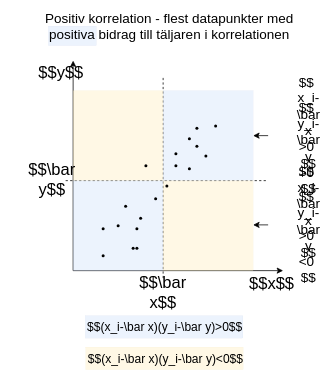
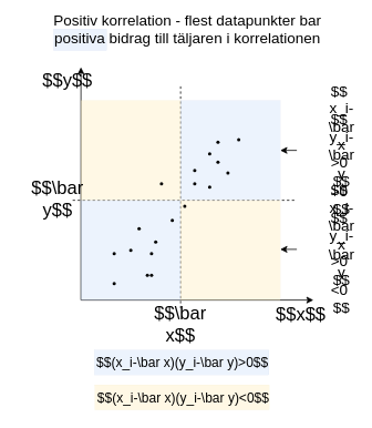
  <mxCell id="0" />
  <mxCell id="1" parent="0" />
  <mxCell id="2" value="" style="rounded=0;whiteSpace=wrap;html=1;strokeWidth=0;fillColor=#dae8fc;strokeColor=#6c8ebf;opacity=50;direction=south;gradientDirection=radial;" vertex="1" parent="1"><mxGeometry x="64" y="34" width="64" height="26" as="geometry" /></mxCell>
  <mxCell id="3" value="" style="rounded=0;whiteSpace=wrap;html=1;strokeWidth=0;fillColor=#dae8fc;strokeColor=#6c8ebf;opacity=50;direction=south;gradientDirection=radial;" vertex="1" parent="1"><mxGeometry x="113.25" y="420" width="210" height="30" as="geometry" /></mxCell>
  <mxCell id="4" value="$$(x_i-\bar x)(y_i-\bar y)&amp;gt;0$$" style="text;html=1;strokeColor=none;fillColor=none;align=center;verticalAlign=middle;whiteSpace=wrap;rounded=0;strokeWidth=0;fontSize=16;" vertex="1" parent="1"><mxGeometry x="20.5" y="420" width="397" height="30" as="geometry" /></mxCell>
  <mxCell id="5" value="" style="endArrow=classic;html=1;rounded=0;" edge="1" parent="1"><mxGeometry width="50" height="50" relative="1" as="geometry"><mxPoint x="97" y="360" as="sourcePoint" /><mxPoint x="97" y="80" as="targetPoint" /></mxGeometry></mxCell>
  <mxCell id="6" value="" style="endArrow=classic;html=1;rounded=0;" edge="1" parent="1"><mxGeometry width="50" height="50" relative="1" as="geometry"><mxPoint x="97" y="360" as="sourcePoint" /><mxPoint x="377" y="360" as="targetPoint" /></mxGeometry></mxCell>
  <mxCell id="7" value="" style="endArrow=none;dashed=1;html=1;rounded=0;" edge="1" parent="1"><mxGeometry width="50" height="50" relative="1" as="geometry"><mxPoint x="87" y="240" as="sourcePoint" /><mxPoint x="357" y="240" as="targetPoint" /></mxGeometry></mxCell>
  <mxCell id="8" value="" style="endArrow=none;dashed=1;html=1;rounded=0;" edge="1" parent="1"><mxGeometry width="50" height="50" relative="1" as="geometry"><mxPoint x="217" y="370" as="sourcePoint" /><mxPoint x="217" y="100" as="targetPoint" /></mxGeometry></mxCell>
  <mxCell id="9" value="" style="rounded=0;whiteSpace=wrap;html=1;strokeWidth=0;fillColor=#fff2cc;strokeColor=#d6b656;opacity=50;direction=south;gradientColor=none;gradientDirection=radial;" vertex="1" parent="1"><mxGeometry x="97" y="120" width="120" height="120" as="geometry" /></mxCell>
  <mxCell id="10" value="" style="rounded=0;whiteSpace=wrap;html=1;strokeWidth=0;fillColor=#dae8fc;strokeColor=#6c8ebf;opacity=50;direction=south;gradientDirection=radial;" vertex="1" parent="1"><mxGeometry x="97" y="240" width="120" height="120" as="geometry" /></mxCell>
  <mxCell id="11" value="" style="rounded=0;whiteSpace=wrap;html=1;strokeWidth=0;fillColor=#dae8fc;strokeColor=#6c8ebf;opacity=50;direction=south;gradientDirection=radial;" vertex="1" parent="1"><mxGeometry x="217" y="120" width="120" height="120" as="geometry" /></mxCell>
  <mxCell id="12" value="" style="rounded=0;whiteSpace=wrap;html=1;strokeWidth=0;fillColor=#fff2cc;strokeColor=#d6b656;opacity=50;direction=south;gradientColor=none;gradientDirection=radial;" vertex="1" parent="1"><mxGeometry x="217" y="240" width="120" height="120" as="geometry" /></mxCell>
  <mxCell id="13" value="$$x$$" style="text;html=1;strokeColor=none;fillColor=none;align=center;verticalAlign=middle;whiteSpace=wrap;rounded=0;strokeWidth=0;opacity=50;fontSize=22;" vertex="1" parent="1"><mxGeometry x="347" y="363" width="30" height="30" as="geometry" /></mxCell>
  <mxCell id="14" value="$$y$$" style="text;html=1;strokeColor=none;fillColor=none;align=center;verticalAlign=middle;whiteSpace=wrap;rounded=0;strokeWidth=0;opacity=50;fontSize=22;" vertex="1" parent="1"><mxGeometry x="66" y="82" width="30" height="30" as="geometry" /></mxCell>
  <mxCell id="15" value="$$\bar x$$" style="text;html=1;strokeColor=none;fillColor=none;align=center;verticalAlign=middle;whiteSpace=wrap;rounded=0;strokeWidth=0;opacity=50;fontSize=22;" vertex="1" parent="1"><mxGeometry x="202" y="374" width="30" height="30" as="geometry" /></mxCell>
  <mxCell id="16" value="$$\bar y$$" style="text;html=1;strokeColor=none;fillColor=none;align=center;verticalAlign=middle;whiteSpace=wrap;rounded=0;strokeWidth=0;opacity=50;fontSize=22;" vertex="1" parent="1"><mxGeometry x="54" y="224" width="30" height="30" as="geometry" /></mxCell>
  <mxCell id="17" value="" style="shape=waypoint;sketch=0;fillStyle=solid;size=6;pointerEvents=1;points=[];fillColor=none;resizable=0;rotatable=0;perimeter=centerPerimeter;snapToPoint=1;strokeWidth=0;fontSize=26;" vertex="1" parent="1"><mxGeometry x="232" y="204" width="40" height="40" as="geometry" /></mxCell>
  <mxCell id="18" value="" style="shape=waypoint;sketch=0;fillStyle=solid;size=6;pointerEvents=1;points=[];fillColor=none;resizable=0;rotatable=0;perimeter=centerPerimeter;snapToPoint=1;strokeWidth=0;fontSize=26;" vertex="1" parent="1"><mxGeometry x="232" y="164" width="40" height="40" as="geometry" /></mxCell>
  <mxCell id="19" value="" style="shape=waypoint;sketch=0;fillStyle=solid;size=6;pointerEvents=1;points=[];fillColor=none;resizable=0;rotatable=0;perimeter=centerPerimeter;snapToPoint=1;strokeWidth=0;fontSize=26;" vertex="1" parent="1"><mxGeometry x="242" y="174" width="40" height="40" as="geometry" /></mxCell>
  <mxCell id="20" value="" style="shape=waypoint;sketch=0;fillStyle=solid;size=6;pointerEvents=1;points=[];fillColor=none;resizable=0;rotatable=0;perimeter=centerPerimeter;snapToPoint=1;strokeWidth=0;fontSize=26;" vertex="1" parent="1"><mxGeometry x="254" y="187" width="40" height="40" as="geometry" /></mxCell>
  <mxCell id="21" value="" style="shape=waypoint;sketch=0;fillStyle=solid;size=6;pointerEvents=1;points=[];fillColor=none;resizable=0;rotatable=0;perimeter=centerPerimeter;snapToPoint=1;strokeWidth=0;fontSize=26;" vertex="1" parent="1"><mxGeometry x="214" y="184" width="40" height="40" as="geometry" /></mxCell>
  <mxCell id="22" value="" style="shape=waypoint;sketch=0;fillStyle=solid;size=6;pointerEvents=1;points=[];fillColor=none;resizable=0;rotatable=0;perimeter=centerPerimeter;snapToPoint=1;strokeWidth=0;fontSize=26;" vertex="1" parent="1"><mxGeometry x="267" y="147" width="40" height="40" as="geometry" /></mxCell>
  <mxCell id="23" value="" style="shape=waypoint;sketch=0;fillStyle=solid;size=6;pointerEvents=1;points=[];fillColor=none;resizable=0;rotatable=0;perimeter=centerPerimeter;snapToPoint=1;strokeWidth=0;fontSize=26;" vertex="1" parent="1"><mxGeometry x="202" y="227" width="40" height="40" as="geometry" /></mxCell>
  <mxCell id="24" value="" style="shape=waypoint;sketch=0;fillStyle=solid;size=6;pointerEvents=1;points=[];fillColor=none;resizable=0;rotatable=0;perimeter=centerPerimeter;snapToPoint=1;strokeWidth=0;fontSize=26;" vertex="1" parent="1"><mxGeometry x="174" y="200" width="40" height="40" as="geometry" /></mxCell>
  <mxCell id="25" value="" style="shape=waypoint;sketch=0;fillStyle=solid;size=6;pointerEvents=1;points=[];fillColor=none;resizable=0;rotatable=0;perimeter=centerPerimeter;snapToPoint=1;strokeWidth=0;fontSize=26;" vertex="1" parent="1"><mxGeometry x="214" y="200" width="40" height="40" as="geometry" /></mxCell>
  <mxCell id="26" value="" style="shape=waypoint;sketch=0;fillStyle=solid;size=6;pointerEvents=1;points=[];fillColor=none;resizable=0;rotatable=0;perimeter=centerPerimeter;snapToPoint=1;strokeWidth=0;fontSize=26;" vertex="1" parent="1"><mxGeometry x="187" y="244" width="40" height="40" as="geometry" /></mxCell>
  <mxCell id="27" value="" style="shape=waypoint;sketch=0;fillStyle=solid;size=6;pointerEvents=1;points=[];fillColor=none;resizable=0;rotatable=0;perimeter=centerPerimeter;snapToPoint=1;strokeWidth=0;fontSize=26;" vertex="1" parent="1"><mxGeometry x="137" y="280" width="40" height="40" as="geometry" /></mxCell>
  <mxCell id="28" value="" style="shape=waypoint;sketch=0;fillStyle=solid;size=6;pointerEvents=1;points=[];fillColor=none;resizable=0;rotatable=0;perimeter=centerPerimeter;snapToPoint=1;strokeWidth=0;fontSize=26;" vertex="1" parent="1"><mxGeometry x="147" y="254" width="40" height="40" as="geometry" /></mxCell>
  <mxCell id="29" value="" style="shape=waypoint;sketch=0;fillStyle=solid;size=6;pointerEvents=1;points=[];fillColor=none;resizable=0;rotatable=0;perimeter=centerPerimeter;snapToPoint=1;strokeWidth=0;fontSize=26;" vertex="1" parent="1"><mxGeometry x="162" y="310" width="40" height="40" as="geometry" /></mxCell>
  <mxCell id="30" value="" style="shape=waypoint;sketch=0;fillStyle=solid;size=6;pointerEvents=1;points=[];fillColor=none;resizable=0;rotatable=0;perimeter=centerPerimeter;snapToPoint=1;strokeWidth=0;fontSize=26;" vertex="1" parent="1"><mxGeometry x="162" y="284" width="40" height="40" as="geometry" /></mxCell>
  <mxCell id="31" value="" style="shape=waypoint;sketch=0;fillStyle=solid;size=6;pointerEvents=1;points=[];fillColor=none;resizable=0;rotatable=0;perimeter=centerPerimeter;snapToPoint=1;strokeWidth=0;fontSize=26;" vertex="1" parent="1"><mxGeometry x="117" y="320" width="40" height="40" as="geometry" /></mxCell>
  <mxCell id="32" value="" style="shape=waypoint;sketch=0;fillStyle=solid;size=6;pointerEvents=1;points=[];fillColor=none;resizable=0;rotatable=0;perimeter=centerPerimeter;snapToPoint=1;strokeWidth=0;fontSize=26;" vertex="1" parent="1"><mxGeometry x="117" y="284" width="40" height="40" as="geometry" /></mxCell>
  <mxCell id="33" value="" style="shape=waypoint;sketch=0;fillStyle=solid;size=6;pointerEvents=1;points=[];fillColor=none;resizable=0;rotatable=0;perimeter=centerPerimeter;snapToPoint=1;strokeWidth=0;fontSize=26;" vertex="1" parent="1"><mxGeometry x="157" y="310" width="40" height="40" as="geometry" /></mxCell>
  <mxCell id="34" value="" style="shape=waypoint;sketch=0;fillStyle=solid;size=6;pointerEvents=1;points=[];fillColor=none;resizable=0;rotatable=0;perimeter=centerPerimeter;snapToPoint=1;strokeWidth=0;fontSize=26;" vertex="1" parent="1"><mxGeometry x="242" y="150" width="40" height="40" as="geometry" /></mxCell>
  <mxCell id="35" value="" style="shape=waypoint;sketch=0;fillStyle=solid;size=6;pointerEvents=1;points=[];fillColor=none;resizable=0;rotatable=0;perimeter=centerPerimeter;snapToPoint=1;strokeWidth=0;fontSize=26;" vertex="1" parent="1"><mxGeometry x="167" y="270" width="40" height="40" as="geometry" /></mxCell>
  <mxCell id="36" value="$$&amp;nbsp; y_i-\bar y &amp;gt;0&amp;nbsp;&lt;br style=&quot;font-size: 18px;&quot;&gt;$$" style="text;html=1;strokeColor=none;fillColor=none;align=center;verticalAlign=middle;whiteSpace=wrap;rounded=0;strokeWidth=0;opacity=50;fontSize=18;" vertex="1" parent="1"><mxGeometry x="396" y="182" width="30" height="30" as="geometry" /></mxCell>
  <mxCell id="37" value="$$&amp;nbsp; x_i-\bar x &amp;gt;0&amp;nbsp;&lt;br style=&quot;font-size: 18px;&quot;&gt;$$" style="text;html=1;strokeColor=none;fillColor=none;align=center;verticalAlign=middle;whiteSpace=wrap;rounded=0;strokeWidth=0;opacity=50;fontSize=18;" vertex="1" parent="1"><mxGeometry x="396" y="148" width="30" height="30" as="geometry" /></mxCell>
  <mxCell id="38" value="" style="endArrow=classic;html=1;rounded=0;fontSize=18;startSize=6;endSize=6;" edge="1" parent="1" target="11"><mxGeometry width="50" height="50" relative="1" as="geometry"><mxPoint x="357" y="180" as="sourcePoint" /><mxPoint x="307" y="170" as="targetPoint" /></mxGeometry></mxCell>
  <mxCell id="39" value="$$&amp;nbsp; y_i-\bar y &amp;lt;0&amp;nbsp;&lt;br style=&quot;font-size: 18px;&quot;&gt;$$" style="text;html=1;strokeColor=none;fillColor=none;align=center;verticalAlign=middle;whiteSpace=wrap;rounded=0;strokeWidth=0;opacity=50;fontSize=18;" vertex="1" parent="1"><mxGeometry x="396" y="301" width="30" height="30" as="geometry" /></mxCell>
  <mxCell id="40" value="$$&amp;nbsp; x_i-\bar x &amp;gt;0&amp;nbsp;&lt;br style=&quot;font-size: 18px;&quot;&gt;$$" style="text;html=1;strokeColor=none;fillColor=none;align=center;verticalAlign=middle;whiteSpace=wrap;rounded=0;strokeWidth=0;opacity=50;fontSize=18;" vertex="1" parent="1"><mxGeometry x="396" y="267" width="30" height="30" as="geometry" /></mxCell>
  <mxCell id="41" value="" style="endArrow=classic;html=1;rounded=0;fontSize=18;startSize=6;endSize=6;" edge="1" parent="1"><mxGeometry width="50" height="50" relative="1" as="geometry"><mxPoint x="357" y="299" as="sourcePoint" /><mxPoint x="337" y="299" as="targetPoint" /></mxGeometry></mxCell>
- <mxCell id="42" value="Positiv korrelation - flest datapunkter med positiva bidrag till täljaren i korrelationen" style="text;html=1;strokeColor=none;fillColor=none;align=center;verticalAlign=middle;whiteSpace=wrap;rounded=0;strokeWidth=0;fontSize=18;" vertex="1" parent="1"><mxGeometry x="33.5" y="20" width="383" height="30" as="geometry" /></mxCell>
+ <mxCell id="42" value="Positiv korrelation - flest datapunkter bar positiva bidrag till täljaren i korrelationen" style="text;html=1;strokeColor=none;fillColor=none;align=center;verticalAlign=middle;whiteSpace=wrap;rounded=0;strokeWidth=0;fontSize=18;" vertex="1" parent="1"><mxGeometry x="33.5" y="20" width="383" height="30" as="geometry" /></mxCell>
  <mxCell id="43" value="" style="rounded=0;whiteSpace=wrap;html=1;strokeWidth=0;fillColor=#fff2cc;strokeColor=#d6b656;opacity=50;direction=south;gradientColor=none;gradientDirection=radial;" vertex="1" parent="1"><mxGeometry x="113.75" y="462" width="210" height="30" as="geometry" /></mxCell>
  <mxCell id="44" value="$$(x_i-\bar x)(y_i-\bar y)&amp;lt;0$$" style="text;html=1;strokeColor=none;fillColor=none;align=center;verticalAlign=middle;whiteSpace=wrap;rounded=0;strokeWidth=0;fontSize=16;" vertex="1" parent="1"><mxGeometry x="21.5" y="462" width="397" height="30" as="geometry" /></mxCell>
